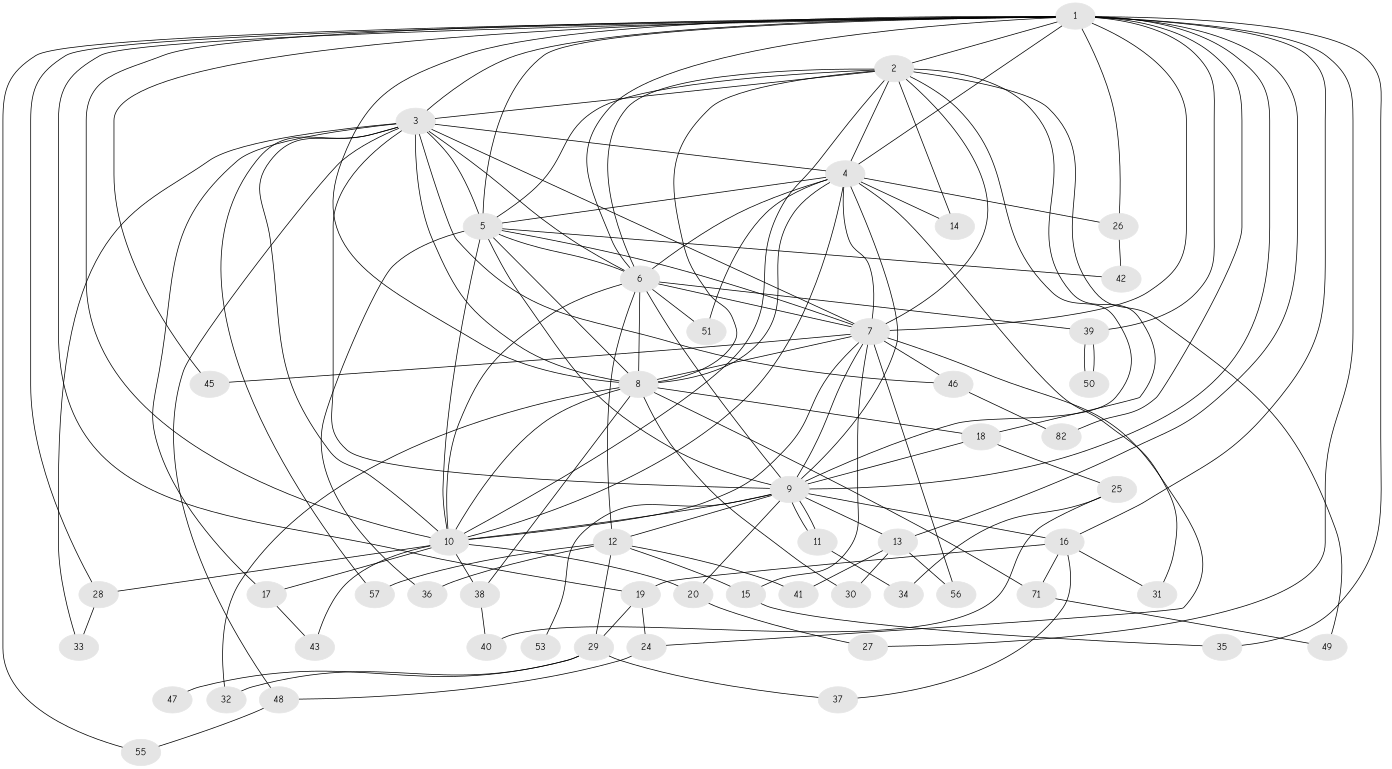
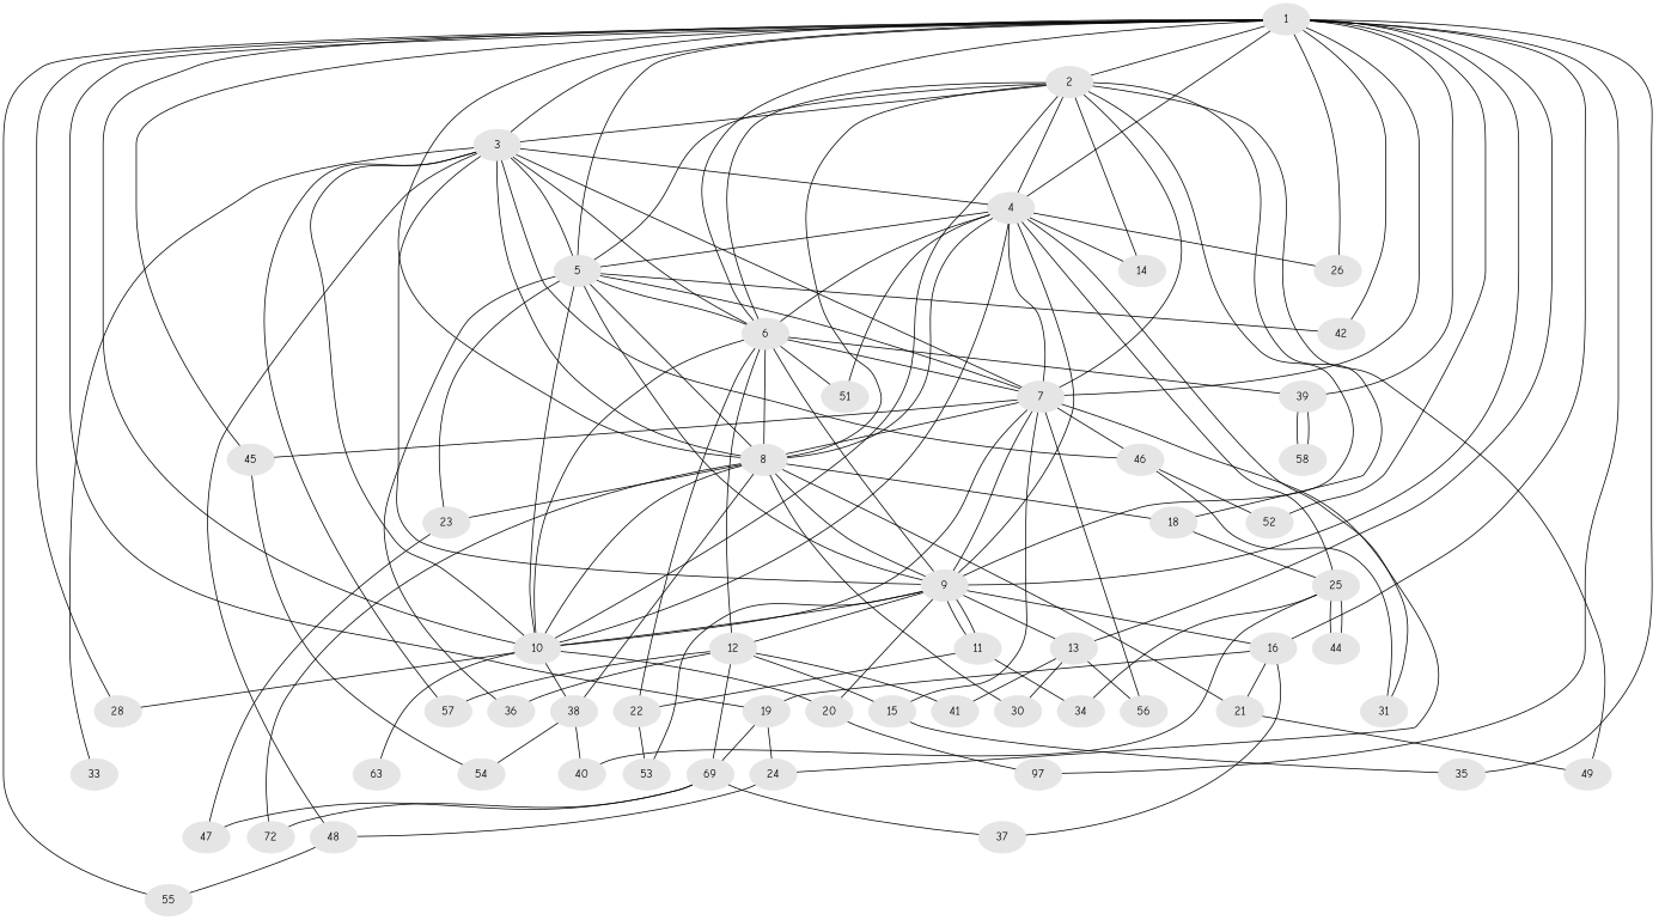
  graph {
    fontname="Comic Neue"
    node [color=gray90 fontname="Comic Neue" style=filled]
    edge [fontname="Comic Neue"]
    1
    2
    3
    4
    5
    6
    7
    8
    9
    10
    13
    16
    19
    26
-   27
+   27 [label=97]
    28
    35
    39
    42
    45
-   52 [label=82]
+   52
    55
    14
    18
    49
-   17
    33
    46
    48
    57
    25
    31
    51
+   23
    36
    12
+   22
    15
    24
    56
-   21 [label=71]
+   21
    30
-   32
+   32 [label=72]
    38
    11
    20
    53
-   43
+   43 [label=63]
    41
    37
-   29
-   50
+   29 [label=69]
+   50 [label=58]
+   54
    34
    40
+   44
    47
    1 -- 2
    1 -- 3
    1 -- 4
    1 -- 5
    1 -- 6
    1 -- 7
    1 -- 8
    1 -- 9
    1 -- 10
    1 -- 13
    1 -- 16
    1 -- 19
    1 -- 26
    1 -- 27
    1 -- 28
    1 -- 35
    1 -- 39
-   26 -- 42
+   1 -- 42
    1 -- 45
    1 -- 52
    1 -- 55
    2 -- 3
    2 -- 4
    2 -- 5
    2 -- 6
    2 -- 7
    2 -- 8
    2 -- 9
    2 -- 10
    2 -- 14
    2 -- 18
    2 -- 49
    3 -- 4
    3 -- 5
    3 -- 6
    3 -- 7
    3 -- 8
    3 -- 9
    3 -- 10
-   3 -- 17
    3 -- 33
    3 -- 46
    3 -- 48
    3 -- 57
    4 -- 5
    4 -- 6
    4 -- 7
    4 -- 8
    4 -- 9
    4 -- 10
    4 -- 26
    4 -- 14
+   4 -- 25
    4 -- 31
    4 -- 51
    5 -- 6
    5 -- 7
    5 -- 8
    5 -- 9
    5 -- 10
    5 -- 42
+   5 -- 23
    5 -- 36
    6 -- 7
    6 -- 8
    6 -- 9
    6 -- 10
    6 -- 39
    6 -- 51
    6 -- 12
+   6 -- 22
    7 -- 8
    7 -- 9
    7 -- 10
    7 -- 45
    7 -- 46
    7 -- 15
    7 -- 24
    7 -- 56
-   18 -- 9
+   8 -- 9
    8 -- 10
    8 -- 18
+   8 -- 23
    8 -- 21
    8 -- 30
    8 -- 32
    8 -- 38
    9 -- 10
    9 -- 13
    9 -- 16
    9 -- 12
    9 -- 11
    9 -- 11
    9 -- 20
    9 -- 53
    10 -- 28
-   10 -- 17
    10 -- 38
    10 -- 20
    10 -- 43
    13 -- 56
    13 -- 30
    13 -- 41
    16 -- 19
-   16 -- 31
+   46 -- 31
    16 -- 21
    16 -- 37
    19 -- 24
    19 -- 29
-   28 -- 33
    39 -- 50
    39 -- 50
+   45 -- 54
    18 -- 25
-   17 -- 43
    46 -- 52
    48 -- 55
    25 -- 34
    25 -- 40
+   25 -- 44
+   25 -- 44
+   23 -- 47
    12 -- 57
    12 -- 36
    12 -- 15
    12 -- 41
    12 -- 29
+   22 -- 53
    15 -- 35
    24 -- 48
    21 -- 49
+   38 -- 54
    38 -- 40
+   11 -- 22
    11 -- 34
    20 -- 27
    29 -- 32
    29 -- 37
    29 -- 47
  }
